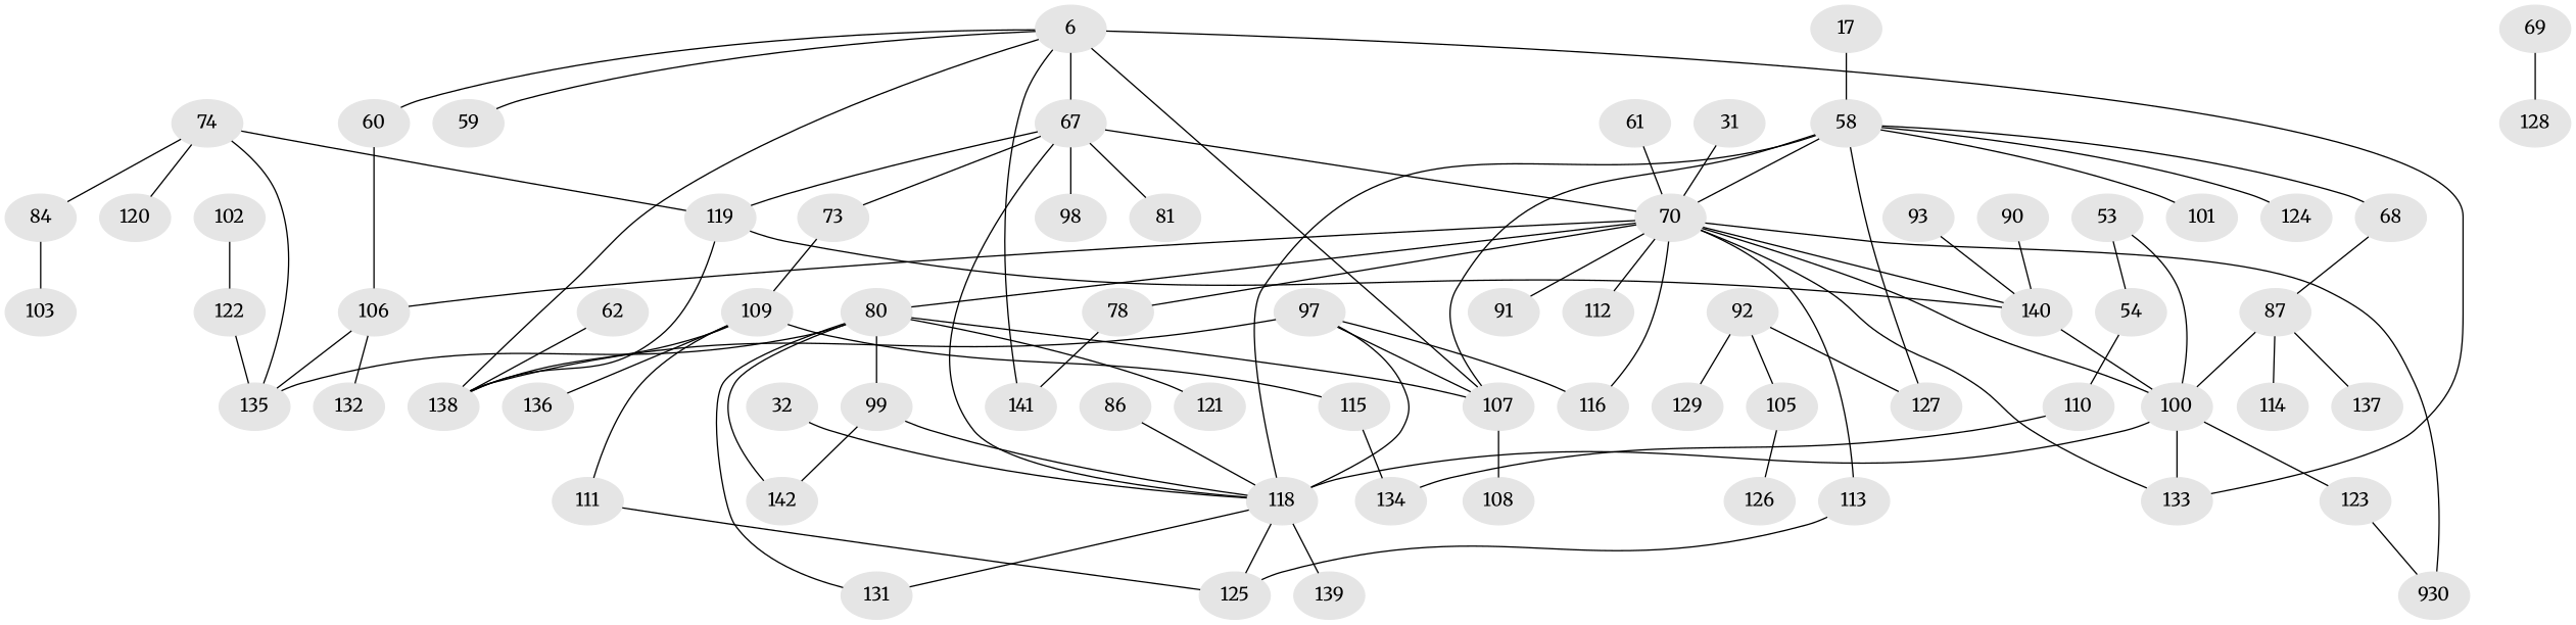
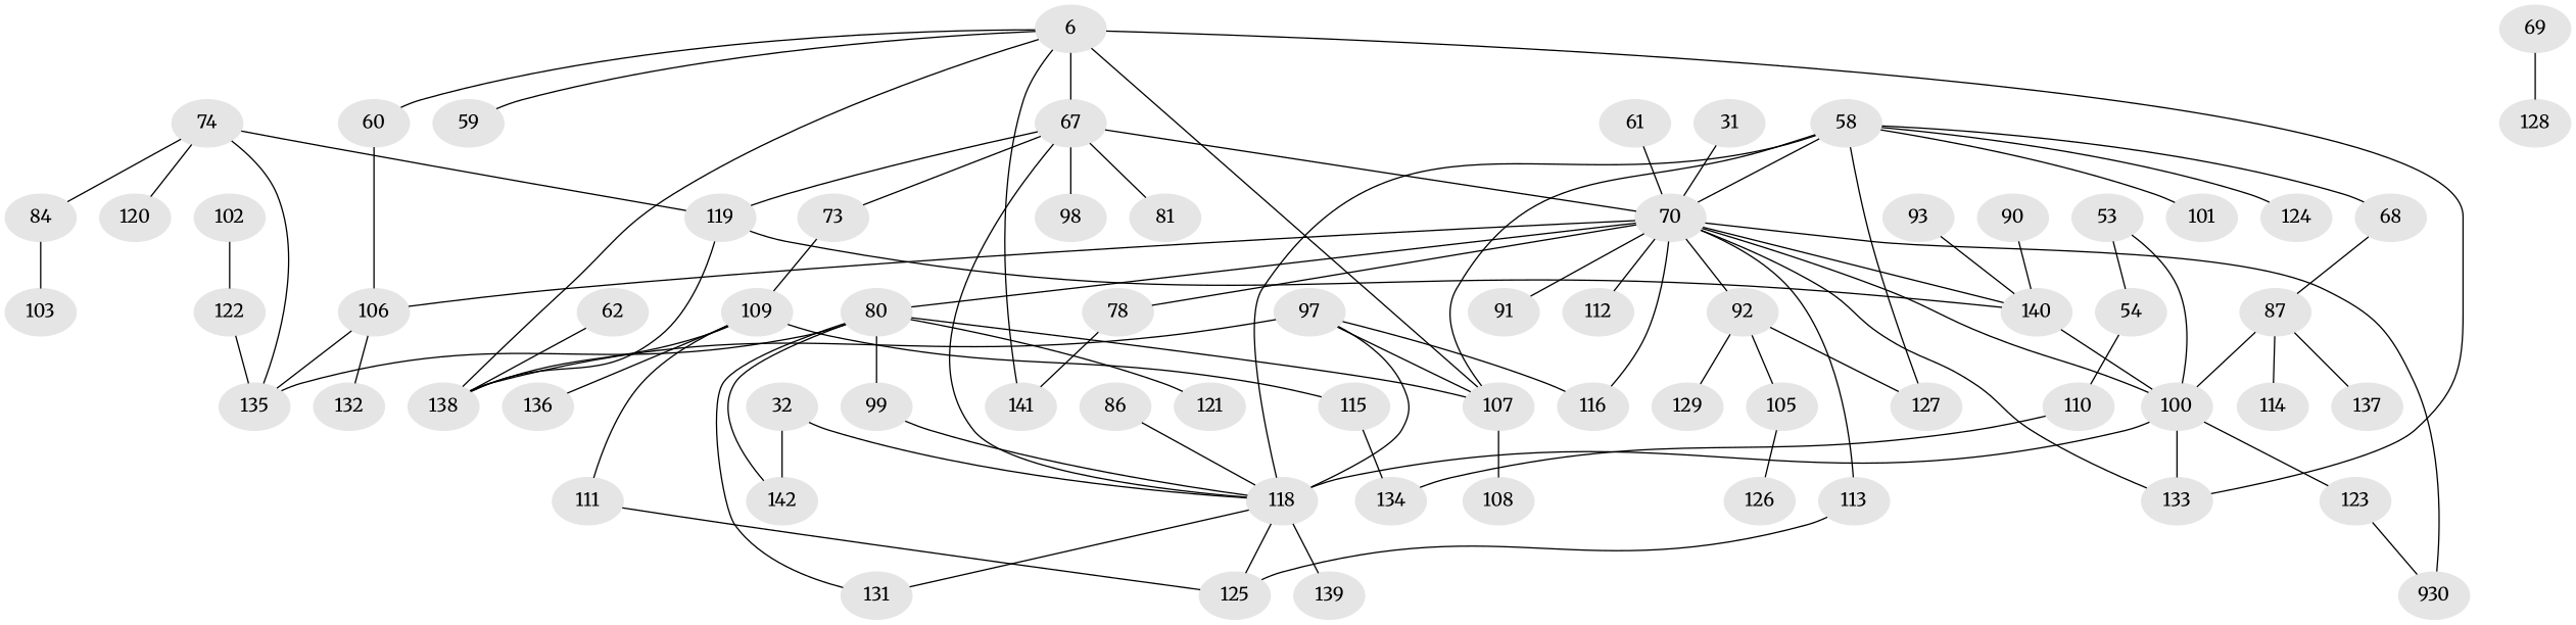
  graph {
    fontname=Merriweather
    node [color=gray90 fontname=Merriweather style=filled]
    edge [fontname=Merriweather]
    6 [super="+2"]
    59
    60
    67 [super="+1+9"]
    107 [super="+66+83"]
    133 [super="+41"]
    138 [super="+4+15+48+30+95"]
    141
    106
    118 [super="+8+11+14+117+104"]
    70 [super="+49+28+51+7"]
    73
    81
    98
    119 [super="+27"]
    108
    131
    125 [super="+57"]
    139
    n20 [label=930]
    123
    58 [super="+12"]
    68
    101
    124
    127
-   17
    100 [super="+40+82+96"]
    78
    80 [super="+29+33"]
    91
    92 [super="+52+46+79"]
    112
    113 [super="+20"]
    140 [super="+75"]
    116
    31
    32
    142
    53
    54
    110
    134
    87 [super="+65"]
    135 [super="+35"]
    132
    61
    62
    109
    114
    137
    69
    128
    99
    121
    105
    129
    111
    115
    136
    74
    84
    120
    103
    86
    90
    126
    93
    97 [super="+21+89"]
    122 [super="+44"]
    102
    6 -- 59
    6 -- 60
    6 -- 67 [weight=2]
    6 -- 107 [weight=2]
    6 -- 133
    6 -- 138
    6 -- 141
    60 -- 106
    67 -- 118
    67 -- 70 [weight=3]
    67 -- 73
    67 -- 81
    67 -- 98
    67 -- 119
    107 -- 108
    106 -- 135
    106 -- 132
    118 -- 131
    118 -- 125
    118 -- 139
    70 -- 133
    70 -- 106
    70 -- n20
    70 -- 100
    70 -- 78
    70 -- 80
    70 -- 91
+   70 -- 92
    70 -- 112
    70 -- 113
    70 -- 140 [weight=3]
    70 -- 116 [weight=2]
    73 -- 109
    119 -- 138
    119 -- 140
    123 -- n20
    58 -- 107
    58 -- 118
    58 -- 70
    58 -- 68
    58 -- 101
    58 -- 124
    58 -- 127
    68 -- 87
-   17 -- 58
    100 -- 133
    100 -- 118 [weight=4]
    100 -- 123
    78 -- 141
    80 -- 107 [weight=2]
    80 -- 131
    80 -- 142
    80 -- 135 [weight=2]
    80 -- 99
    80 -- 121
    92 -- 127
    92 -- 105
    92 -- 129
    113 -- 125
    140 -- 100
    31 -- 70
    32 -- 118
-   99 -- 142
+   32 -- 142
    53 -- 100
    53 -- 54
    54 -- 110
    110 -- 134
    87 -- 100 [weight=4]
    87 -- 114
    87 -- 137
    61 -- 70
    62 -- 138
    109 -- 138
    109 -- 111
    109 -- 115
    109 -- 136
    69 -- 128
    99 -- 118
    105 -- 126
    111 -- 125
    115 -- 134
    74 -- 119
    74 -- 135
    74 -- 84
    74 -- 120
    84 -- 103
    86 -- 118
    90 -- 140
    93 -- 140
    97 -- 107
    97 -- 138 [weight=2]
    97 -- 118
    97 -- 116
    122 -- 135
    102 -- 122
  }
